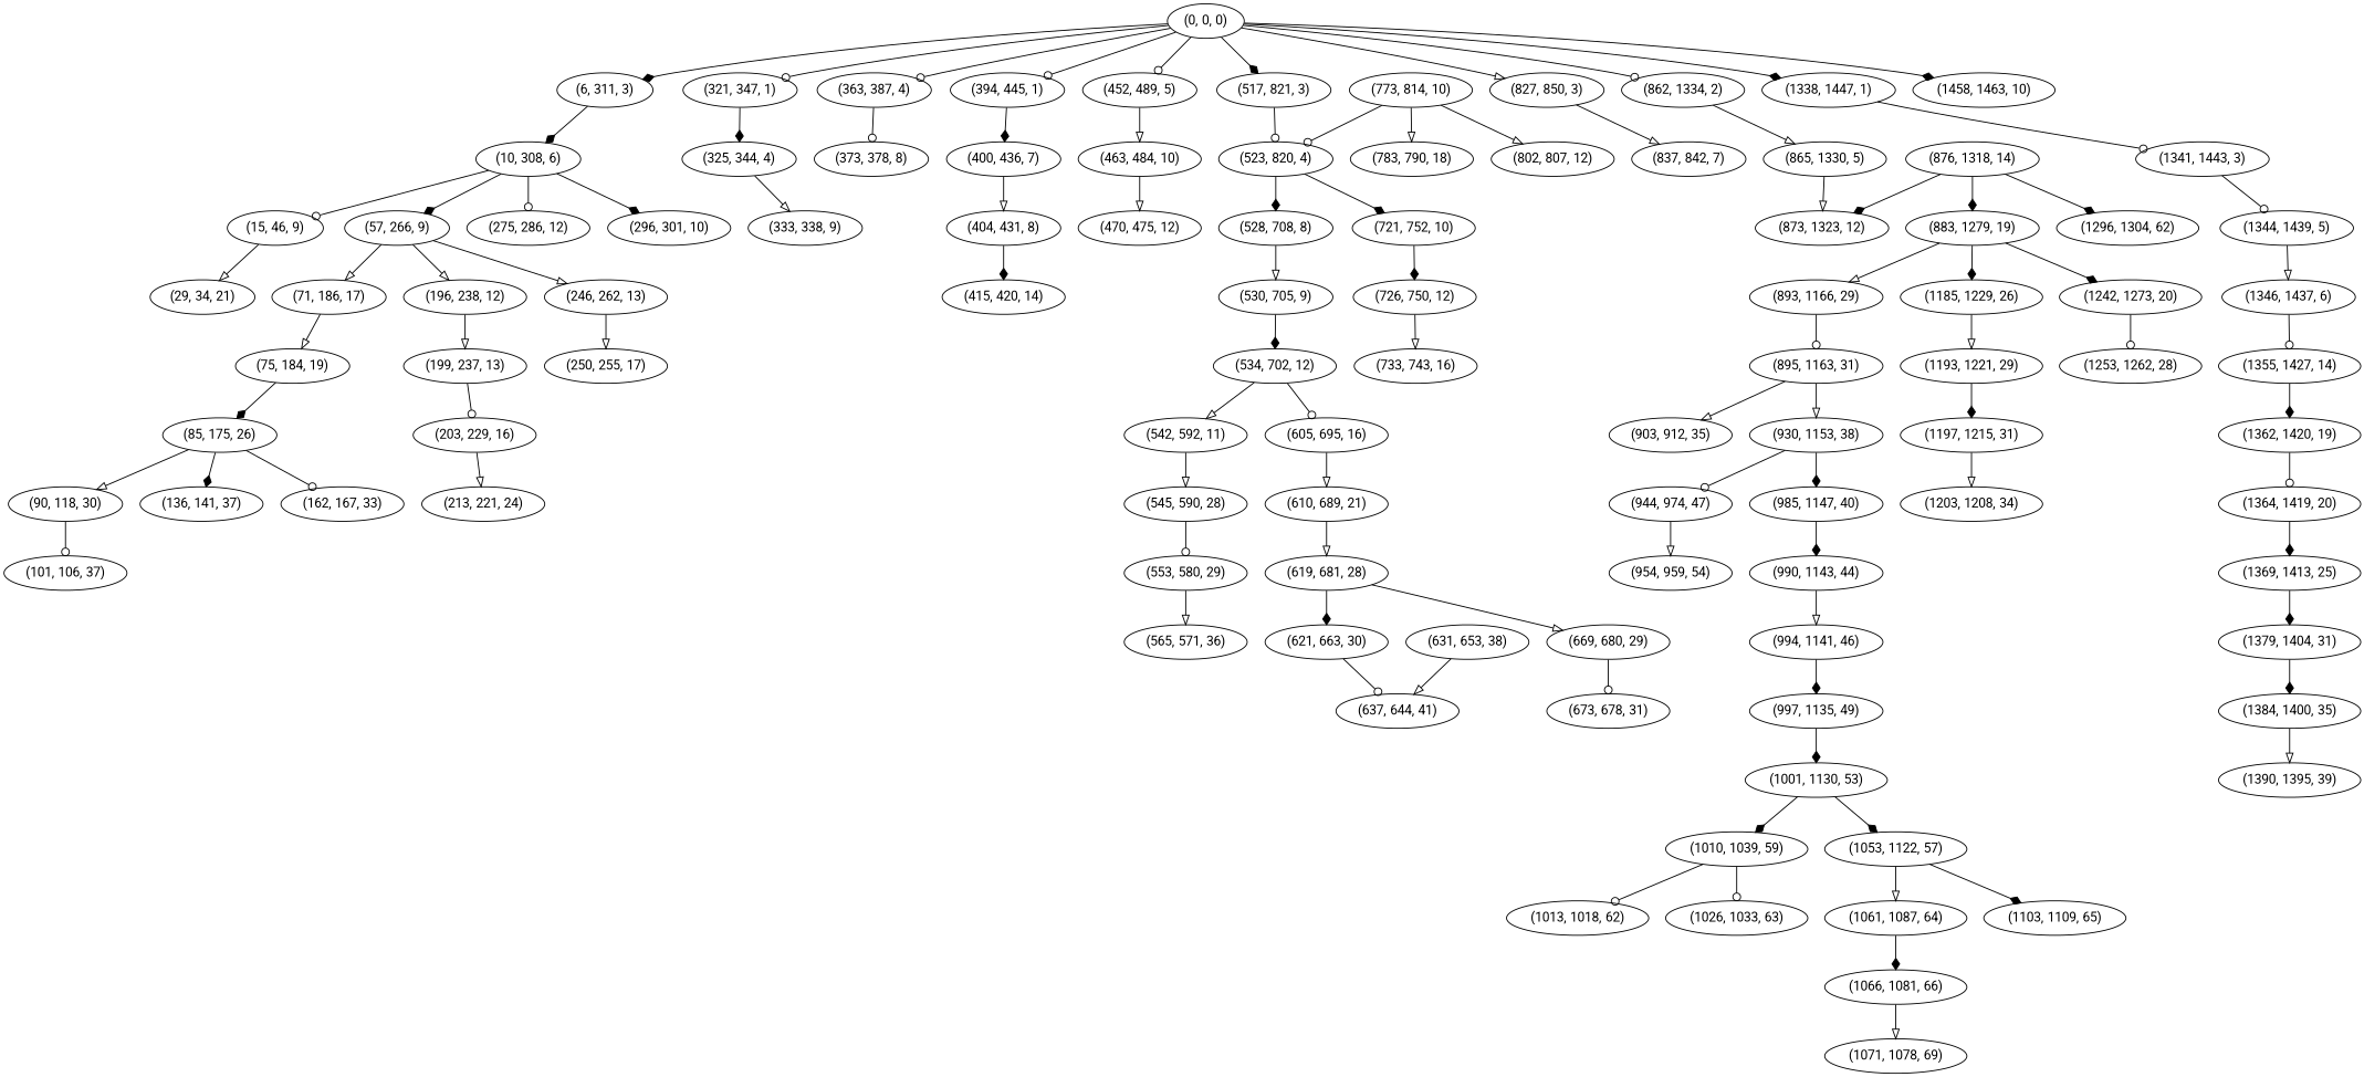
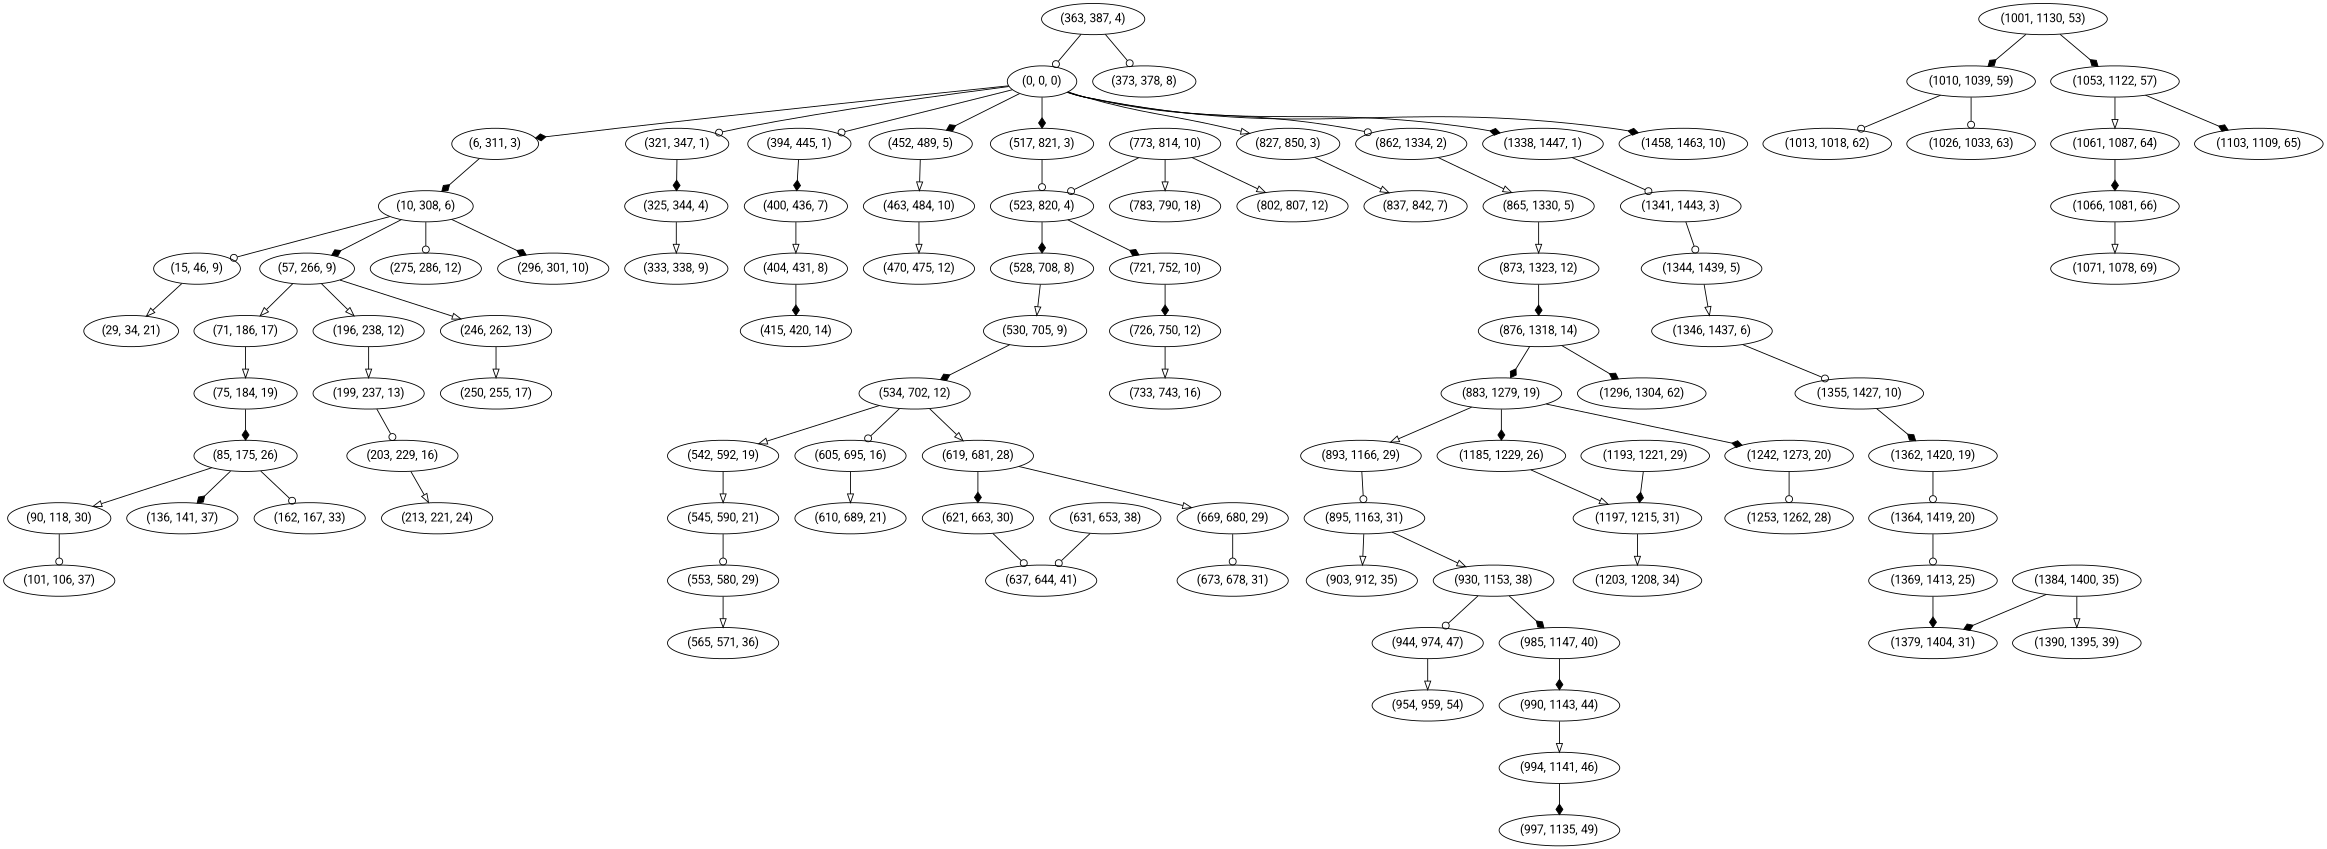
  digraph {
    fontname=Roboto
    node [fontname=Roboto]
    edge [arrowhead=onormal fontname=Roboto]
    "(0, 0, 0)"
    "(6, 311, 3)"
    "(321, 347, 1)"
    "(363, 387, 4)"
    "(394, 445, 1)"
    "(452, 489, 5)"
    "(517, 821, 3)"
    "(827, 850, 3)"
    "(862, 1334, 2)"
    "(1338, 1447, 1)"
    "(1458, 1463, 10)"
    "(10, 308, 6)"
    "(325, 344, 4)"
    "(373, 378, 8)"
    "(400, 436, 7)"
    "(463, 484, 10)"
    "(523, 820, 4)"
    "(837, 842, 7)"
    "(865, 1330, 5)"
    "(1341, 1443, 3)"
    "(15, 46, 9)"
    "(57, 266, 9)"
    "(275, 286, 12)"
    "(296, 301, 10)"
    "(29, 34, 21)"
    "(71, 186, 17)"
    "(196, 238, 12)"
    "(246, 262, 13)"
    "(75, 184, 19)"
    "(199, 237, 13)"
    "(250, 255, 17)"
    "(85, 175, 26)"
    "(90, 118, 30)"
    "(136, 141, 37)"
    "(162, 167, 33)"
    "(101, 106, 37)"
    "(203, 229, 16)"
    "(213, 221, 24)"
    "(333, 338, 9)"
    "(404, 431, 8)"
    "(415, 420, 14)"
    "(470, 475, 12)"
    "(528, 708, 8)"
    "(721, 752, 10)"
    "(530, 705, 9)"
    "(726, 750, 12)"
    "(773, 814, 10)"
    "(783, 790, 18)"
    "(802, 807, 12)"
    "(534, 702, 12)"
-   "(542, 592, 19)" [label="(542, 592, 11)"]
+   "(542, 592, 19)"
    "(605, 695, 16)"
-   "(545, 590, 21)" [label="(545, 590, 28)"]
+   "(545, 590, 21)"
    "(610, 689, 21)"
    "(553, 580, 29)"
    "(565, 571, 36)"
    "(619, 681, 28)"
    "(621, 663, 30)"
    "(669, 680, 29)"
    "(637, 644, 41)"
    "(673, 678, 31)"
    "(631, 653, 38)"
    "(733, 743, 16)"
    "(873, 1323, 12)"
    "(876, 1318, 14)"
    "(883, 1279, 19)"
    n67 [label="(1296, 1304, 62)"]
    "(893, 1166, 29)"
    "(1185, 1229, 26)"
    "(1242, 1273, 20)"
    "(895, 1163, 31)"
    "(1193, 1221, 29)"
    "(1253, 1262, 28)"
    "(903, 912, 35)"
    "(930, 1153, 38)"
    "(944, 974, 47)"
    "(985, 1147, 40)"
    "(954, 959, 54)"
    "(990, 1143, 44)"
    "(994, 1141, 46)"
    "(997, 1135, 49)"
    "(1001, 1130, 53)"
    "(1010, 1039, 59)"
    "(1053, 1122, 57)"
    "(1013, 1018, 62)"
    "(1026, 1033, 63)"
    "(1061, 1087, 64)"
    "(1103, 1109, 65)"
    "(1066, 1081, 66)"
    "(1071, 1078, 69)"
    "(1197, 1215, 31)"
    "(1203, 1208, 34)"
    "(1344, 1439, 5)"
    "(1346, 1437, 6)"
-   "(1355, 1427, 14)"
+   "(1355, 1427, 14)" [label="(1355, 1427, 10)"]
    "(1362, 1420, 19)"
    "(1364, 1419, 20)"
    "(1369, 1413, 25)"
    "(1379, 1404, 31)"
    "(1384, 1400, 35)"
    "(1390, 1395, 39)"
    "(0, 0, 0)" -> "(6, 311, 3)" [arrowhead=diamond]
    "(0, 0, 0)" -> "(321, 347, 1)" [arrowhead=odot]
-   "(0, 0, 0)" -> "(363, 387, 4)" [arrowhead=odot]
+   "(363, 387, 4)" -> "(0, 0, 0)" [arrowhead=odot]
    "(0, 0, 0)" -> "(394, 445, 1)" [arrowhead=odot]
-   "(0, 0, 0)" -> "(452, 489, 5)" [arrowhead=odot]
+   "(0, 0, 0)" -> "(452, 489, 5)" [arrowhead=diamond]
    "(0, 0, 0)" -> "(517, 821, 3)" [arrowhead=diamond]
    "(0, 0, 0)" -> "(827, 850, 3)"
    "(0, 0, 0)" -> "(862, 1334, 2)" [arrowhead=odot]
    "(0, 0, 0)" -> "(1338, 1447, 1)" [arrowhead=diamond]
    "(0, 0, 0)" -> "(1458, 1463, 10)" [arrowhead=diamond]
    "(6, 311, 3)" -> "(10, 308, 6)" [arrowhead=diamond]
    "(321, 347, 1)" -> "(325, 344, 4)" [arrowhead=diamond]
    "(363, 387, 4)" -> "(373, 378, 8)" [arrowhead=odot]
    "(394, 445, 1)" -> "(400, 436, 7)" [arrowhead=diamond]
    "(452, 489, 5)" -> "(463, 484, 10)"
    "(517, 821, 3)" -> "(523, 820, 4)" [arrowhead=odot]
    "(827, 850, 3)" -> "(837, 842, 7)"
    "(862, 1334, 2)" -> "(865, 1330, 5)"
    "(1338, 1447, 1)" -> "(1341, 1443, 3)" [arrowhead=odot]
    "(10, 308, 6)" -> "(15, 46, 9)" [arrowhead=odot]
    "(10, 308, 6)" -> "(57, 266, 9)" [arrowhead=diamond]
    "(10, 308, 6)" -> "(275, 286, 12)" [arrowhead=odot]
    "(10, 308, 6)" -> "(296, 301, 10)" [arrowhead=diamond]
    "(325, 344, 4)" -> "(333, 338, 9)"
    "(400, 436, 7)" -> "(404, 431, 8)"
    "(463, 484, 10)" -> "(470, 475, 12)"
    "(523, 820, 4)" -> "(528, 708, 8)" [arrowhead=diamond]
    "(523, 820, 4)" -> "(721, 752, 10)" [arrowhead=diamond]
    "(865, 1330, 5)" -> "(873, 1323, 12)"
    "(1341, 1443, 3)" -> "(1344, 1439, 5)" [arrowhead=odot]
    "(15, 46, 9)" -> "(29, 34, 21)"
    "(57, 266, 9)" -> "(71, 186, 17)"
    "(57, 266, 9)" -> "(196, 238, 12)"
    "(57, 266, 9)" -> "(246, 262, 13)"
    "(71, 186, 17)" -> "(75, 184, 19)"
    "(196, 238, 12)" -> "(199, 237, 13)"
    "(246, 262, 13)" -> "(250, 255, 17)"
    "(75, 184, 19)" -> "(85, 175, 26)" [arrowhead=diamond]
    "(199, 237, 13)" -> "(203, 229, 16)" [arrowhead=odot]
    "(85, 175, 26)" -> "(90, 118, 30)"
    "(85, 175, 26)" -> "(136, 141, 37)" [arrowhead=diamond]
    "(85, 175, 26)" -> "(162, 167, 33)" [arrowhead=odot]
    "(90, 118, 30)" -> "(101, 106, 37)" [arrowhead=odot]
    "(203, 229, 16)" -> "(213, 221, 24)"
    "(404, 431, 8)" -> "(415, 420, 14)" [arrowhead=diamond]
    "(528, 708, 8)" -> "(530, 705, 9)"
    "(721, 752, 10)" -> "(726, 750, 12)" [arrowhead=diamond]
    "(530, 705, 9)" -> "(534, 702, 12)" [arrowhead=diamond]
    "(726, 750, 12)" -> "(733, 743, 16)"
    "(773, 814, 10)" -> "(523, 820, 4)" [arrowhead=odot]
    "(773, 814, 10)" -> "(783, 790, 18)"
    "(773, 814, 10)" -> "(802, 807, 12)"
    "(534, 702, 12)" -> "(542, 592, 19)"
    "(534, 702, 12)" -> "(605, 695, 16)" [arrowhead=odot]
    "(542, 592, 19)" -> "(545, 590, 21)"
    "(605, 695, 16)" -> "(610, 689, 21)"
    "(545, 590, 21)" -> "(553, 580, 29)" [arrowhead=odot]
-   "(610, 689, 21)" -> "(619, 681, 28)"
+   "(534, 702, 12)" -> "(619, 681, 28)"
    "(553, 580, 29)" -> "(565, 571, 36)"
    "(619, 681, 28)" -> "(621, 663, 30)" [arrowhead=diamond]
    "(619, 681, 28)" -> "(669, 680, 29)"
    "(621, 663, 30)" -> "(637, 644, 41)" [arrowhead=odot]
    "(669, 680, 29)" -> "(673, 678, 31)" [arrowhead=odot]
-   "(631, 653, 38)" -> "(637, 644, 41)"
-   "(876, 1318, 14)" -> "(873, 1323, 12)" [arrowhead=diamond]
+   "(631, 653, 38)" -> "(637, 644, 41)" [arrowhead=odot]
+   "(873, 1323, 12)" -> "(876, 1318, 14)" [arrowhead=diamond]
    "(876, 1318, 14)" -> "(883, 1279, 19)" [arrowhead=diamond]
    "(876, 1318, 14)" -> n67 [arrowhead=diamond]
    "(883, 1279, 19)" -> "(893, 1166, 29)"
    "(883, 1279, 19)" -> "(1185, 1229, 26)" [arrowhead=diamond]
    "(883, 1279, 19)" -> "(1242, 1273, 20)" [arrowhead=diamond]
    "(893, 1166, 29)" -> "(895, 1163, 31)" [arrowhead=odot]
-   "(1185, 1229, 26)" -> "(1193, 1221, 29)"
+   "(1185, 1229, 26)" -> "(1197, 1215, 31)"
    "(1242, 1273, 20)" -> "(1253, 1262, 28)" [arrowhead=odot]
    "(895, 1163, 31)" -> "(903, 912, 35)"
    "(895, 1163, 31)" -> "(930, 1153, 38)"
    "(1193, 1221, 29)" -> "(1197, 1215, 31)" [arrowhead=diamond]
    "(930, 1153, 38)" -> "(944, 974, 47)" [arrowhead=odot]
    "(930, 1153, 38)" -> "(985, 1147, 40)" [arrowhead=diamond]
    "(944, 974, 47)" -> "(954, 959, 54)"
    "(985, 1147, 40)" -> "(990, 1143, 44)" [arrowhead=diamond]
    "(990, 1143, 44)" -> "(994, 1141, 46)"
    "(994, 1141, 46)" -> "(997, 1135, 49)" [arrowhead=diamond]
-   "(997, 1135, 49)" -> "(1001, 1130, 53)" [arrowhead=diamond]
    "(1001, 1130, 53)" -> "(1010, 1039, 59)" [arrowhead=diamond]
    "(1001, 1130, 53)" -> "(1053, 1122, 57)" [arrowhead=diamond]
    "(1010, 1039, 59)" -> "(1013, 1018, 62)" [arrowhead=odot]
    "(1010, 1039, 59)" -> "(1026, 1033, 63)" [arrowhead=odot]
    "(1053, 1122, 57)" -> "(1061, 1087, 64)"
    "(1053, 1122, 57)" -> "(1103, 1109, 65)" [arrowhead=diamond]
    "(1061, 1087, 64)" -> "(1066, 1081, 66)" [arrowhead=diamond]
    "(1066, 1081, 66)" -> "(1071, 1078, 69)"
    "(1197, 1215, 31)" -> "(1203, 1208, 34)"
    "(1344, 1439, 5)" -> "(1346, 1437, 6)"
    "(1346, 1437, 6)" -> "(1355, 1427, 14)" [arrowhead=odot]
    "(1355, 1427, 14)" -> "(1362, 1420, 19)" [arrowhead=diamond]
    "(1362, 1420, 19)" -> "(1364, 1419, 20)" [arrowhead=odot]
-   "(1364, 1419, 20)" -> "(1369, 1413, 25)" [arrowhead=diamond]
+   "(1364, 1419, 20)" -> "(1369, 1413, 25)" [arrowhead=odot]
    "(1369, 1413, 25)" -> "(1379, 1404, 31)" [arrowhead=diamond]
-   "(1379, 1404, 31)" -> "(1384, 1400, 35)" [arrowhead=diamond]
+   "(1384, 1400, 35)" -> "(1379, 1404, 31)" [arrowhead=diamond]
    "(1384, 1400, 35)" -> "(1390, 1395, 39)"
  }
